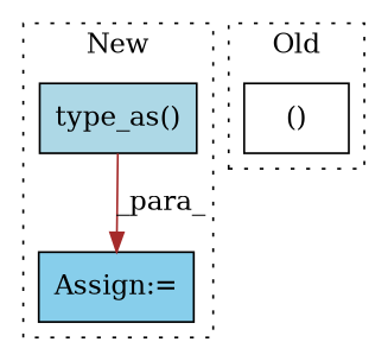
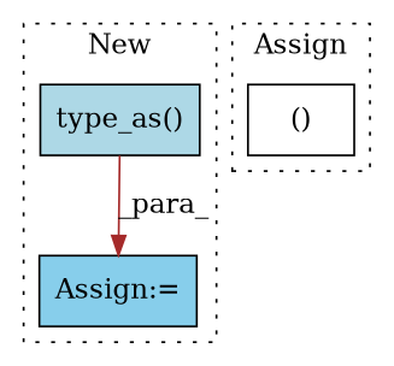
  digraph {
    node [shape=box style=filled]
    n1 [a=75 l="31,1" label="type_as()" s="4709,4743" fillcolor=lightblue]
    n2 [a=68 l=3 label="Assign:=" s=4972 fillcolor=skyblue]
    n3 [a=54 l=16 label="()" s=10461 fillcolor=white]
    subgraph cluster_1 {
      label=New
      style=dotted
      n1
      n2
    }
    subgraph cluster_2 {
-     label=Old
+     label=Assign
      style=dotted
      n3
    }
    n1 -> n2 [label=_para_ color=brown]
  }
